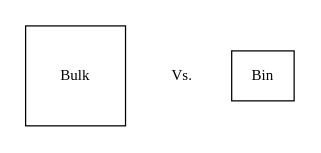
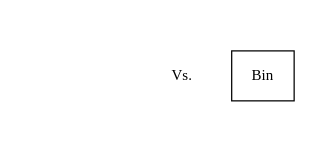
  <mxCell id="0" />
  <mxCell id="1" parent="0" />
- <mxCell id="2" value="&lt;font face=&quot;Times New Roman&quot;&gt;Bulk&lt;/font&gt;" style="whiteSpace=wrap;html=1;aspect=fixed;" vertex="1" parent="1"><mxGeometry x="20" y="20" width="80" height="80" as="geometry" /></mxCell>
  <mxCell id="3" value="&lt;font face=&quot;Times New Roman&quot;&gt;Bin&lt;/font&gt;" style="whiteSpace=wrap;html=1;aspect=fixed;" vertex="1" parent="1"><mxGeometry x="185" y="40" width="50" height="40" as="geometry" /></mxCell>
  <mxCell id="4" value="&lt;font face=&quot;Times New Roman&quot;&gt;Vs.&lt;/font&gt;" style="text;html=1;align=center;verticalAlign=middle;resizable=0;points=[];autosize=1;" vertex="1" parent="1"><mxGeometry x="130" y="50" width="30" height="20" as="geometry" /></mxCell>
